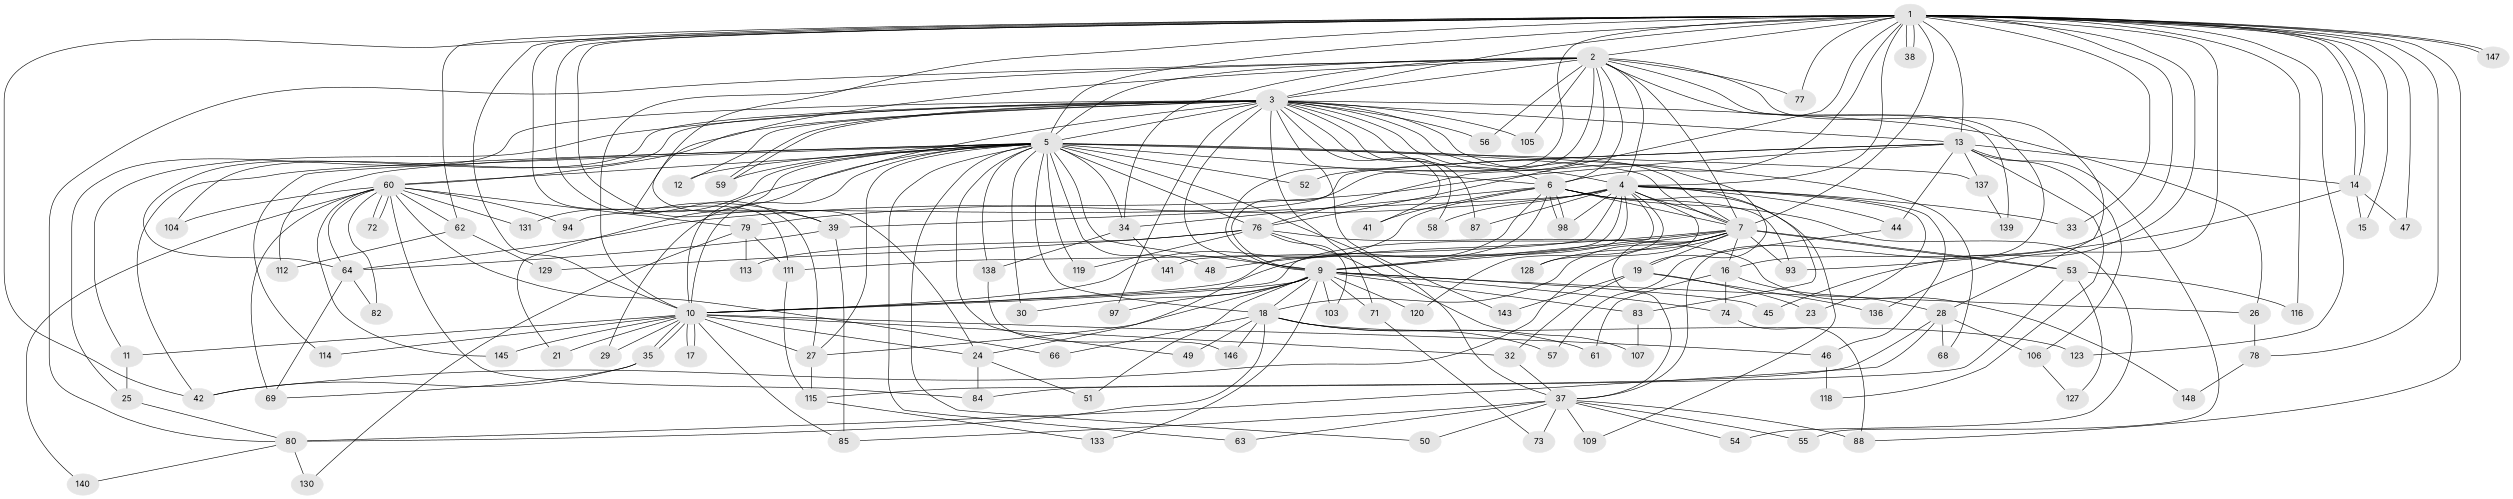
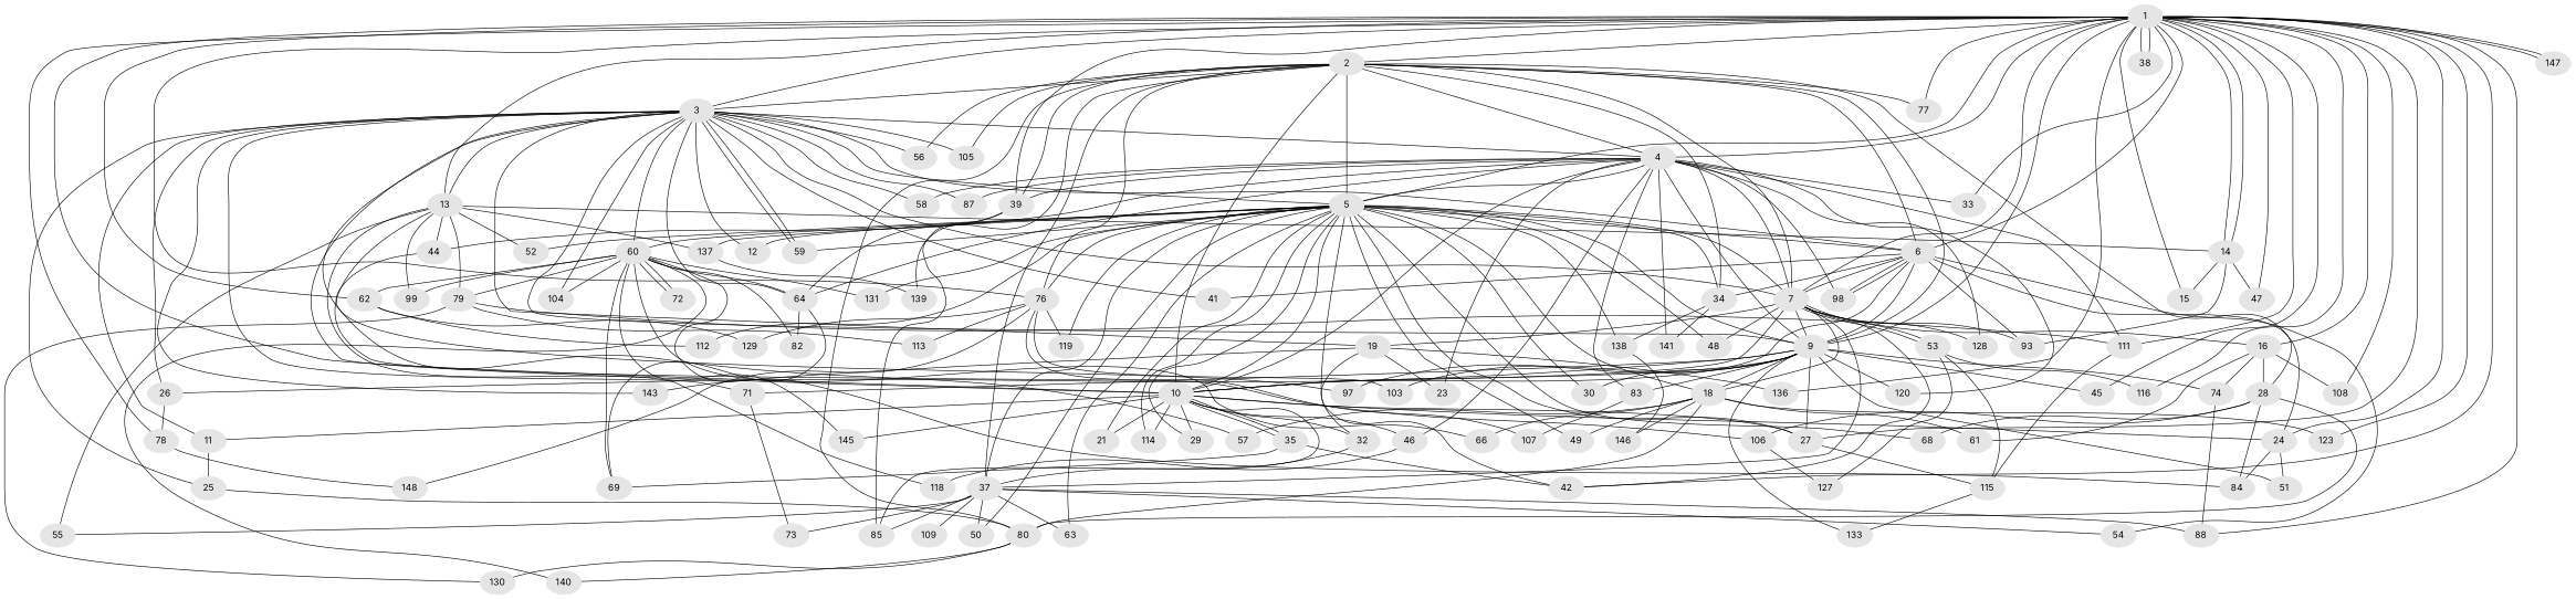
  graph {
    fontname=Inter
    node [color=gray90 fontname=Inter style=filled]
    edge [fontname=Inter]
    1 [super="+102"]
    2 [super="+31"]
    3 [super="+67"]
    4 [super="+70"]
    5 [super="+8"]
    6 [super="+65"]
    7 [super="+135"]
    9 [super="+36"]
    10 [super="+121"]
    13 [super="+22"]
    14 [super="+101"]
    15
    16
    24 [super="+40"]
    27 [super="+96"]
    33
    38 [super="+81"]
    39 [super="+43"]
    42 [super="+92"]
    45
    47
    62
    76 [super="+95"]
    77
    78
    88 [super="+122"]
+   108
    111
    116
    123
    136
    147
    28 [super="+86"]
    34 [super="+124"]
    37 [super="+100"]
    56
    80 [super="+91"]
    105
    139
    11
    12
    19
    25
    26
    41
    58
    59 [super="+125"]
    60 [super="+75"]
    64 [super="+110"]
    71
    87
    97
    104
    143
    23
    44
    46
    83 [super="+117"]
    120
    128
    141
    98
    18 [super="+20"]
    21
    29
    30 [super="+90"]
    48
    49
    50
    52
    63
    68
    112
    114
    119
    131
    137
    138
    54
    93
    109
    53
    51
    74
    103
    133
-   17
    32 [super="+134"]
    35 [super="+89"]
    85 [super="+94"]
    145
    55
    79 [super="+142"]
-   99 [label=94]
+   99
    106
    118
    61
    84 [super="+144"]
    115 [super="+126"]
    129
    107
    113
    148
    73
    140
    130
    66
    69
    72
    82
    57
    146
    127
    1 -- 2
    1 -- 3
    1 -- 4
    1 -- 5 [weight=2]
    1 -- 6
    1 -- 7
    1 -- 9 [weight=2]
    1 -- 10
    1 -- 13
    1 -- 14
    1 -- 14
    1 -- 15
    1 -- 16
    1 -- 24
    1 -- 27
    1 -- 33
    1 -- 38 [weight=2]
    1 -- 38
    1 -- 39
    1 -- 42
    1 -- 45
    1 -- 47
    1 -- 62
    1 -- 76
    1 -- 77
    1 -- 78
    1 -- 88
+   1 -- 108
    1 -- 111
    1 -- 116
    1 -- 123
    1 -- 136
    1 -- 147
    1 -- 147
    2 -- 3
    2 -- 4
    2 -- 5 [weight=2]
    2 -- 6
    2 -- 7
    2 -- 9
    2 -- 10
    2 -- 39
    2 -- 76
    2 -- 77
    2 -- 28
    2 -- 34
    2 -- 37
    2 -- 56
    2 -- 80
    2 -- 105
    2 -- 139
    3 -- 4
    3 -- 5 [weight=2]
    3 -- 6
    3 -- 7
    3 -- 9
    3 -- 10 [weight=2]
    3 -- 13
    3 -- 56
    3 -- 105
    3 -- 11
    3 -- 12
    3 -- 19
    3 -- 25
    3 -- 26
    3 -- 41
    3 -- 58
    3 -- 59
    3 -- 59
    3 -- 60
    3 -- 64
    3 -- 71
    3 -- 87
    3 -- 97
    3 -- 104
    3 -- 143
+   4 -- 5 [weight=2]
    4 -- 7
    4 -- 9
    4 -- 10
    4 -- 33
    4 -- 39
    4 -- 111
    4 -- 58
    4 -- 64
    4 -- 87
    4 -- 23
    4 -- 44
    4 -- 46
    4 -- 83 [weight=2]
    4 -- 120
    4 -- 128
    4 -- 141
    4 -- 98
    5 -- 6 [weight=3]
    5 -- 7 [weight=2]
    5 -- 9 [weight=2]
    5 -- 10 [weight=2]
    5 -- 27
    5 -- 42
    5 -- 76
    5 -- 34
    5 -- 37
    5 -- 12
    5 -- 59
    5 -- 60
    5 -- 18 [weight=2]
    5 -- 21
    5 -- 29
    5 -- 30 [weight=2]
    5 -- 48
    5 -- 49
    5 -- 50
    5 -- 52
    5 -- 63
    5 -- 68
    5 -- 112
    5 -- 114
    5 -- 119
    5 -- 131
    5 -- 137
    5 -- 138
    6 -- 7
    6 -- 9
    6 -- 10
    6 -- 24
    6 -- 34
    6 -- 41
    6 -- 98
    6 -- 98
    6 -- 54
    6 -- 93
-   6 -- 109
    7 -- 9
    7 -- 10
    7 -- 16
    7 -- 42
    7 -- 37
    7 -- 19
    7 -- 128
    7 -- 18
    7 -- 48
    7 -- 93
    7 -- 53
    7 -- 53
    9 -- 10 [weight=2]
    9 -- 27
    9 -- 45
    9 -- 26
    9 -- 71
    9 -- 97
    9 -- 83
    9 -- 120
    9 -- 18
    9 -- 30
    9 -- 51
    9 -- 74
    9 -- 103
    9 -- 133
    10 -- 24
    10 -- 27
    10 -- 11
    10 -- 46
    10 -- 21
    10 -- 29
    10 -- 114
-   10 -- 17
-   10 -- 17
    10 -- 32
    10 -- 35
    10 -- 35
    10 -- 85
    10 -- 145
    13 -- 14
    13 -- 44
    13 -- 52
    13 -- 137
    13 -- 55
    13 -- 79
    13 -- 99
    13 -- 106
    13 -- 118
    14 -- 15
    14 -- 47
    14 -- 93
+   16 -- 108
    16 -- 28
    16 -- 74
    16 -- 61
    24 -- 51
    24 -- 84
    27 -- 115
    39 -- 64
    39 -- 85
    62 -- 112
    62 -- 129
    76 -- 119
    76 -- 103
    76 -- 129
    76 -- 107
    76 -- 113
    76 -- 148
    78 -- 148
    111 -- 115
    28 -- 80
    28 -- 68
    28 -- 106
    28 -- 84
    34 -- 141
    34 -- 138
    37 -- 88
    37 -- 50
    37 -- 63
    37 -- 54
    37 -- 109
    37 -- 85
    37 -- 55
    37 -- 73
    80 -- 140
    80 -- 130
    11 -- 25
    19 -- 136
    19 -- 143
    19 -- 23
    19 -- 32
    25 -- 80
    26 -- 78
    60 -- 62
    60 -- 64
    60 -- 104
    60 -- 131
    60 -- 145
    60 -- 79
    60 -- 99
    60 -- 84
    60 -- 140
    60 -- 66
    60 -- 69
    60 -- 72
    60 -- 72
    60 -- 82
    64 -- 69
    64 -- 82
    71 -- 73
    44 -- 57
    46 -- 118
    83 -- 107
    18 -- 123
    18 -- 80
    18 -- 49
    18 -- 61
    18 -- 66
    18 -- 57
    18 -- 146
    137 -- 139
    138 -- 146
    53 -- 116
    53 -- 115
    53 -- 127
    74 -- 88
    32 -- 37
    35 -- 42
    35 -- 69
    79 -- 111
    79 -- 113
    79 -- 130
    106 -- 127
    115 -- 133
  }
